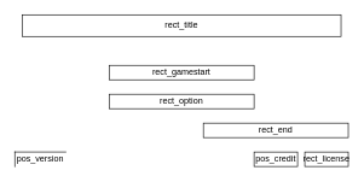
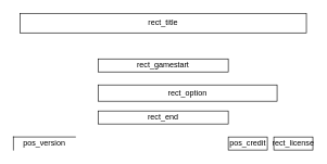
  <mxCell id="0" />
  <mxCell id="1" parent="0" />
  <mxCell id="2" value="rect_title" style="rounded=0;whiteSpace=wrap;html=1;" parent="1" vertex="1"><mxGeometry x="30" y="20" width="440" height="30" as="geometry" /></mxCell>
  <mxCell id="3" value="rect_gamestart" style="rounded=0;whiteSpace=wrap;html=1;" parent="1" vertex="1"><mxGeometry x="150" y="90" width="200" height="20" as="geometry" /></mxCell>
- <mxCell id="4" value="rect_option" style="rounded=0;whiteSpace=wrap;html=1;" parent="1" vertex="1"><mxGeometry x="150" y="130" width="200" height="20" as="geometry" /></mxCell>
- <mxCell id="5" value="rect_end" style="rounded=0;whiteSpace=wrap;html=1;" parent="1" vertex="1"><mxGeometry x="280" y="170" width="200" height="20" as="geometry" /></mxCell>
+ <mxCell id="4" value="rect_option" style="rounded=0;whiteSpace=wrap;html=1;" parent="1" vertex="1"><mxGeometry x="150" y="130" width="275" height="25" as="geometry" /></mxCell>
+ <mxCell id="5" value="rect_end" style="rounded=0;whiteSpace=wrap;html=1;" parent="1" vertex="1"><mxGeometry x="150" y="170" width="200" height="20" as="geometry" /></mxCell>
  <mxCell id="6" value="pos_credit" style="rounded=0;whiteSpace=wrap;html=1;" parent="1" vertex="1"><mxGeometry x="350" y="210" width="60" height="20" as="geometry" /></mxCell>
  <mxCell id="7" value="rect_license" style="rounded=0;whiteSpace=wrap;html=1;" parent="1" vertex="1"><mxGeometry x="420" y="210" width="60" height="20" as="geometry" /></mxCell>
- <mxCell id="8" value="pos_version" style="shape=partialRectangle;whiteSpace=wrap;html=1;bottom=0;right=0;fillColor=none;" parent="1" vertex="1"><mxGeometry x="20" y="210" width="70" height="20" as="geometry" /></mxCell>
+ <mxCell id="8" value="pos_version" style="shape=partialRectangle;whiteSpace=wrap;html=1;bottom=0;right=0;fillColor=none;" parent="1" vertex="1"><mxGeometry x="20" y="210" width="95" height="20" as="geometry" /></mxCell>
